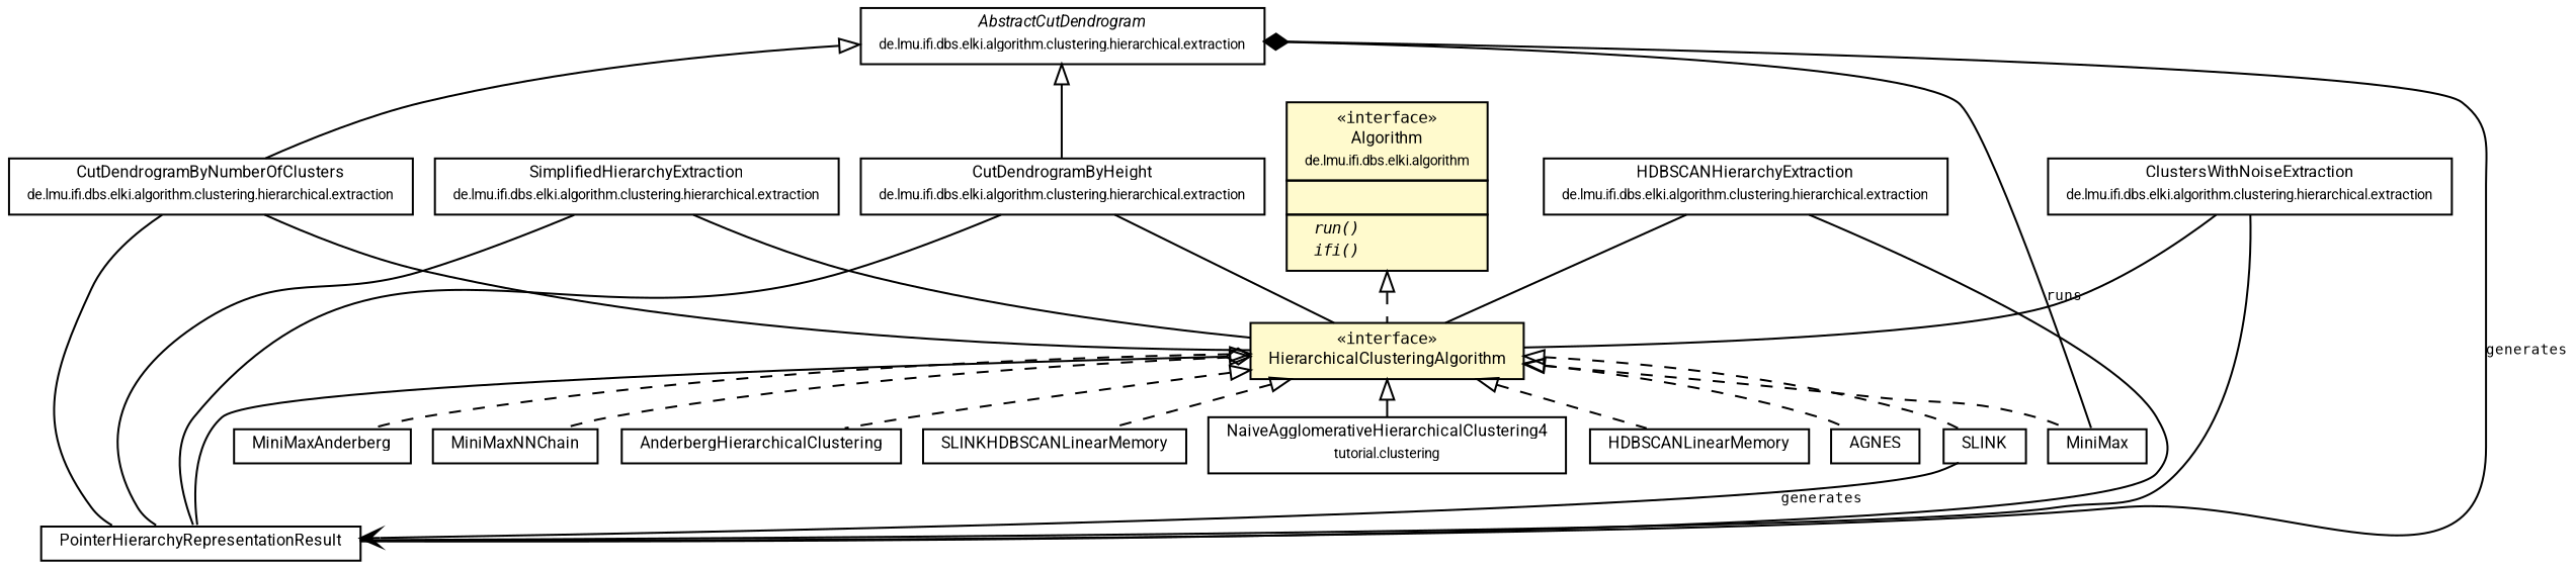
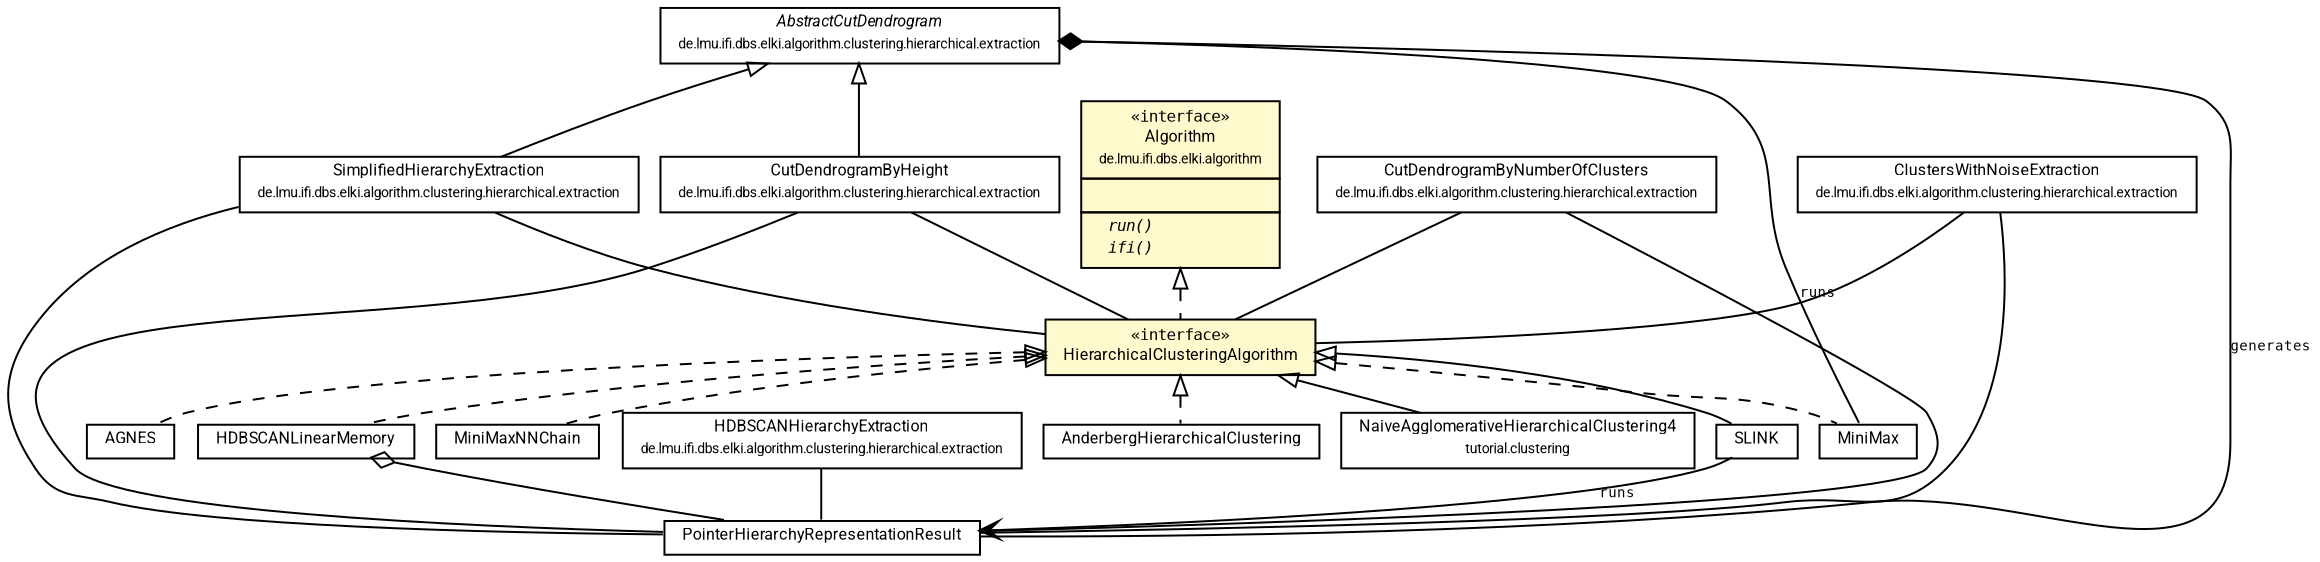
  digraph {
    fontname="DejaVu Sans Mono"
    nodesep=0.15
    rankdir=TB
    ranksep=0.25
    node [fontcolor=black fontname="DejaVu Sans Mono" fontsize=8 margin=0 shape=plaintext]
    edge [arrowhead=none color=black fontname="DejaVu Sans Mono" fontsize=7 labelfontname=Roboto labelfontsize=7 weight=2 dir=back]
    n1 [height=0 label=<<table title="de.lmu.ifi.dbs.elki.algorithm.clustering.hierarchical.HDBSCANLinearMemory" border="0" cellborder="1" cellspacing="0" cellpadding="2" href="HDBSCANLinearMemory.html" target="_parent"> 		<tr><td><table border="0" cellspacing="0" cellpadding="1"> 		<tr><td align="center" balign="center"> <font face="Roboto">HDBSCANLinearMemory</font> </td></tr> 		</table></td></tr> 		</table>> width=0]
    n2 [height=0 label=<<table title="de.lmu.ifi.dbs.elki.algorithm.clustering.hierarchical.AGNES" border="0" cellborder="1" cellspacing="0" cellpadding="2" href="AGNES.html" target="_parent"> 		<tr><td><table border="0" cellspacing="0" cellpadding="1"> 		<tr><td align="center" balign="center"> <font face="Roboto">AGNES</font> </td></tr> 		</table></td></tr> 		</table>> width=0]
    n3 [height=0 label=<<table title="de.lmu.ifi.dbs.elki.algorithm.clustering.hierarchical.PointerHierarchyRepresentationResult" border="0" cellborder="1" cellspacing="0" cellpadding="2" href="PointerHierarchyRepresentationResult.html" target="_parent"> 		<tr><td><table border="0" cellspacing="0" cellpadding="1"> 		<tr><td align="center" balign="center"> <font face="Roboto">PointerHierarchyRepresentationResult</font> </td></tr> 		</table></td></tr> 		</table>> width=0]
    n4 [height=0 label=<<table title="de.lmu.ifi.dbs.elki.algorithm.clustering.hierarchical.MiniMax" border="0" cellborder="1" cellspacing="0" cellpadding="2" href="MiniMax.html" target="_parent"> 		<tr><td><table border="0" cellspacing="0" cellpadding="1"> 		<tr><td align="center" balign="center"> <font face="Roboto">MiniMax</font> </td></tr> 		</table></td></tr> 		</table>> width=0]
    n5 [height=0 label=<<table title="de.lmu.ifi.dbs.elki.algorithm.clustering.hierarchical.SLINK" border="0" cellborder="1" cellspacing="0" cellpadding="2" href="SLINK.html" target="_parent"> 		<tr><td><table border="0" cellspacing="0" cellpadding="1"> 		<tr><td align="center" balign="center"> <font face="Roboto">SLINK</font> </td></tr> 		</table></td></tr> 		</table>> width=0]
-   n6 [height=0 label=<<table title="de.lmu.ifi.dbs.elki.algorithm.clustering.hierarchical.MiniMaxAnderberg" border="0" cellborder="1" cellspacing="0" cellpadding="2" href="MiniMaxAnderberg.html" target="_parent"> 		<tr><td><table border="0" cellspacing="0" cellpadding="1"> 		<tr><td align="center" balign="center"> <font face="Roboto">MiniMaxAnderberg</font> </td></tr> 		</table></td></tr> 		</table>> width=0]
    n7 [height=0 label=<<table title="de.lmu.ifi.dbs.elki.algorithm.clustering.hierarchical.MiniMaxNNChain" border="0" cellborder="1" cellspacing="0" cellpadding="2" href="MiniMaxNNChain.html" target="_parent"> 		<tr><td><table border="0" cellspacing="0" cellpadding="1"> 		<tr><td align="center" balign="center"> <font face="Roboto">MiniMaxNNChain</font> </td></tr> 		</table></td></tr> 		</table>> width=0]
    n8 [height=0 label=<<table title="de.lmu.ifi.dbs.elki.algorithm.clustering.hierarchical.AnderbergHierarchicalClustering" border="0" cellborder="1" cellspacing="0" cellpadding="2" href="AnderbergHierarchicalClustering.html" target="_parent"> 		<tr><td><table border="0" cellspacing="0" cellpadding="1"> 		<tr><td align="center" balign="center"> <font face="Roboto">AnderbergHierarchicalClustering</font> </td></tr> 		</table></td></tr> 		</table>> width=0]
-   n9 [height=0 label=<<table title="de.lmu.ifi.dbs.elki.algorithm.clustering.hierarchical.SLINKHDBSCANLinearMemory" border="0" cellborder="1" cellspacing="0" cellpadding="2" href="SLINKHDBSCANLinearMemory.html" target="_parent"> 		<tr><td><table border="0" cellspacing="0" cellpadding="1"> 		<tr><td align="center" balign="center"> <font face="Roboto">SLINKHDBSCANLinearMemory</font> </td></tr> 		</table></td></tr> 		</table>> width=0]
    n10 [height=0 label=<<table title="de.lmu.ifi.dbs.elki.algorithm.clustering.hierarchical.extraction.CutDendrogramByNumberOfClusters" border="0" cellborder="1" cellspacing="0" cellpadding="2" href="extraction/CutDendrogramByNumberOfClusters.html" target="_parent"> 		<tr><td><table border="0" cellspacing="0" cellpadding="1"> 		<tr><td align="center" balign="center"> <font face="Roboto">CutDendrogramByNumberOfClusters</font> </td></tr> 		<tr><td align="center" balign="center"> <font face="Roboto" point-size="7.0">de.lmu.ifi.dbs.elki.algorithm.clustering.hierarchical.extraction</font> </td></tr> 		</table></td></tr> 		</table>> width=0]
    n11 [height=0 label=<<table title="de.lmu.ifi.dbs.elki.algorithm.clustering.hierarchical.HierarchicalClusteringAlgorithm" border="0" cellborder="1" cellspacing="0" cellpadding="2" bgcolor="lemonChiffon" href="HierarchicalClusteringAlgorithm.html" target="_parent"> 		<tr><td><table border="0" cellspacing="0" cellpadding="1"> 		<tr><td align="center" balign="center"> &#171;interface&#187; </td></tr> 		<tr><td align="center" balign="center"> <font face="Roboto">HierarchicalClusteringAlgorithm</font> </td></tr> 		</table></td></tr> 		</table>> width=0]
    n12 [height=0 label=<<table title="tutorial.clustering.NaiveAgglomerativeHierarchicalClustering4" border="0" cellborder="1" cellspacing="0" cellpadding="2" href="../../../../../../../../tutorial/clustering/NaiveAgglomerativeHierarchicalClustering4.html" target="_parent"> 		<tr><td><table border="0" cellspacing="0" cellpadding="1"> 		<tr><td align="center" balign="center"> <font face="Roboto">NaiveAgglomerativeHierarchicalClustering4</font> </td></tr> 		<tr><td align="center" balign="center"> <font face="Roboto" point-size="7.0">tutorial.clustering</font> </td></tr> 		</table></td></tr> 		</table>> width=0]
    n13 [height=0 label=<<table title="de.lmu.ifi.dbs.elki.algorithm.clustering.hierarchical.extraction.CutDendrogramByHeight" border="0" cellborder="1" cellspacing="0" cellpadding="2" href="extraction/CutDendrogramByHeight.html" target="_parent"> 		<tr><td><table border="0" cellspacing="0" cellpadding="1"> 		<tr><td align="center" balign="center"> <font face="Roboto">CutDendrogramByHeight</font> </td></tr> 		<tr><td align="center" balign="center"> <font face="Roboto" point-size="7.0">de.lmu.ifi.dbs.elki.algorithm.clustering.hierarchical.extraction</font> </td></tr> 		</table></td></tr> 		</table>> width=0]
    n14 [height=0 label=<<table title="de.lmu.ifi.dbs.elki.algorithm.clustering.hierarchical.extraction.SimplifiedHierarchyExtraction" border="0" cellborder="1" cellspacing="0" cellpadding="2" href="extraction/SimplifiedHierarchyExtraction.html" target="_parent"> 		<tr><td><table border="0" cellspacing="0" cellpadding="1"> 		<tr><td align="center" balign="center"> <font face="Roboto">SimplifiedHierarchyExtraction</font> </td></tr> 		<tr><td align="center" balign="center"> <font face="Roboto" point-size="7.0">de.lmu.ifi.dbs.elki.algorithm.clustering.hierarchical.extraction</font> </td></tr> 		</table></td></tr> 		</table>> width=0]
    n15 [height=0 label=<<table title="de.lmu.ifi.dbs.elki.algorithm.clustering.hierarchical.extraction.HDBSCANHierarchyExtraction" border="0" cellborder="1" cellspacing="0" cellpadding="2" href="extraction/HDBSCANHierarchyExtraction.html" target="_parent"> 		<tr><td><table border="0" cellspacing="0" cellpadding="1"> 		<tr><td align="center" balign="center"> <font face="Roboto">HDBSCANHierarchyExtraction</font> </td></tr> 		<tr><td align="center" balign="center"> <font face="Roboto" point-size="7.0">de.lmu.ifi.dbs.elki.algorithm.clustering.hierarchical.extraction</font> </td></tr> 		</table></td></tr> 		</table>> width=0]
    n16 [height=0 label=<<table title="de.lmu.ifi.dbs.elki.algorithm.clustering.hierarchical.extraction.ClustersWithNoiseExtraction" border="0" cellborder="1" cellspacing="0" cellpadding="2" href="extraction/ClustersWithNoiseExtraction.html" target="_parent"> 		<tr><td><table border="0" cellspacing="0" cellpadding="1"> 		<tr><td align="center" balign="center"> <font face="Roboto">ClustersWithNoiseExtraction</font> </td></tr> 		<tr><td align="center" balign="center"> <font face="Roboto" point-size="7.0">de.lmu.ifi.dbs.elki.algorithm.clustering.hierarchical.extraction</font> </td></tr> 		</table></td></tr> 		</table>> width=0]
    n17 [height=0 label=<<table title="de.lmu.ifi.dbs.elki.algorithm.clustering.hierarchical.extraction.AbstractCutDendrogram" border="0" cellborder="1" cellspacing="0" cellpadding="2" href="extraction/AbstractCutDendrogram.html" target="_parent"> 		<tr><td><table border="0" cellspacing="0" cellpadding="1"> 		<tr><td align="center" balign="center"> <font face="Roboto"><i>AbstractCutDendrogram</i></font> </td></tr> 		<tr><td align="center" balign="center"> <font face="Roboto" point-size="7.0">de.lmu.ifi.dbs.elki.algorithm.clustering.hierarchical.extraction</font> </td></tr> 		</table></td></tr> 		</table>> width=0]
    n18 [height=0 label=<<table title="de.lmu.ifi.dbs.elki.algorithm.Algorithm" border="0" cellborder="1" cellspacing="0" cellpadding="2" bgcolor="LemonChiffon" href="../../Algorithm.html" target="_parent"> 		<tr><td><table border="0" cellspacing="0" cellpadding="1"> 		<tr><td align="center" balign="center"> &#171;interface&#187; </td></tr> 		<tr><td align="center" balign="center"> <font face="Roboto">Algorithm</font> </td></tr> 		<tr><td align="center" balign="center"> <font face="Roboto" point-size="7.0">de.lmu.ifi.dbs.elki.algorithm</font> </td></tr> 		</table></td></tr> 		<tr><td><table border="0" cellspacing="0" cellpadding="1"> 		<tr><td align="left" balign="left">  </td></tr> 		</table></td></tr> 		<tr><td><table border="0" cellspacing="0" cellpadding="1"> 		<tr><td align="left" balign="left"> <i> run()</i> </td></tr> 		<tr><td align="left" balign="left"> <i> ifi()</i> </td></tr> 		</table></td></tr> 		</table>> width=0]
-   n5 -> n3 [arrowhead=open label=generates weight=1 dir=""]
+   n5 -> n3 [arrowhead=open label=runs weight=1 dir=""]
    n10 -> n3 [dir=""]
    n10 -> n11 [dir=""]
    n11 -> n1 [arrowtail=empty style=dashed weight=9 arrowhead=""]
    n11 -> n2 [arrowtail=empty style=dashed weight=9 arrowhead=""]
-   n11 -> n3 [arrowtail=ediamond weight=4]
+   n1 -> n3 [arrowtail=ediamond weight=4]
    n11 -> n4 [arrowtail=empty style=dashed weight=9 arrowhead=""]
-   n11 -> n5 [arrowtail=empty style=dashed weight=9 arrowhead=""]
-   n11 -> n6 [arrowtail=empty style=dashed weight=9 arrowhead=""]
+   n11 -> n5 [arrowtail=empty style=solid weight=9 arrowhead=""]
    n11 -> n7 [arrowtail=empty style=dashed weight=9 arrowhead=""]
    n11 -> n8 [arrowtail=empty style=dashed weight=9 arrowhead=""]
-   n11 -> n9 [arrowtail=empty style=dashed weight=9 arrowhead=""]
    n11 -> n12 [arrowtail=empty style=solid weight=9 arrowhead=""]
    n13 -> n3 [dir=""]
    n13 -> n11 [dir=""]
    n14 -> n3 [dir=""]
    n14 -> n11 [dir=""]
    n15 -> n3 [dir=""]
-   n15 -> n11 [dir=""]
    n16 -> n3 [dir=""]
    n16 -> n11 [dir=""]
    n17 -> n3 [label=generates dir=""]
    n17 -> n4 [arrowtail=diamond label=runs weight=6]
-   n17 -> n10 [arrowtail=empty weight=10 arrowhead=""]
+   n17 -> n14 [arrowtail=empty weight=10 arrowhead=""]
    n17 -> n13 [arrowtail=empty weight=10 arrowhead=""]
    n18 -> n11 [arrowtail=empty style=dashed weight=9 arrowhead=""]
  }
